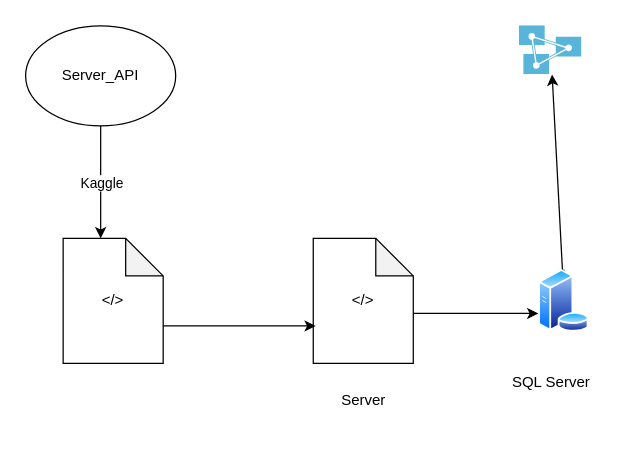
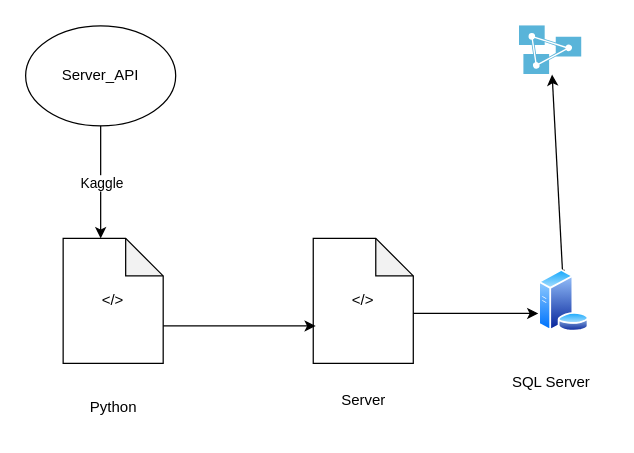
  <mxCell id="0" />
  <mxCell id="1" parent="0" />
  <mxCell id="2" value="&amp;lt;/&amp;gt;" style="shape=note;whiteSpace=wrap;html=1;backgroundOutline=1;darkOpacity=0.05;" vertex="1" parent="1"><mxGeometry x="50" y="190" width="80" height="100" as="geometry" /></mxCell>
+ <mxCell id="3" value="Python" style="text;html=1;align=center;verticalAlign=middle;resizable=0;points=[];autosize=1;strokeColor=none;fillColor=none;" vertex="1" parent="1"><mxGeometry x="60" y="310" width="60" height="30" as="geometry" /></mxCell>
  <mxCell id="4" value="Server_API" style="ellipse;whiteSpace=wrap;html=1;" vertex="1" parent="1"><mxGeometry x="20" y="20" width="120" height="80" as="geometry" /></mxCell>
  <mxCell id="5" value="&amp;lt;/&amp;gt;" style="shape=note;whiteSpace=wrap;html=1;backgroundOutline=1;darkOpacity=0.05;" vertex="1" parent="1"><mxGeometry x="250" y="190" width="80" height="100" as="geometry" /></mxCell>
  <mxCell id="6" value="Server" style="text;html=1;align=center;verticalAlign=middle;resizable=0;points=[];autosize=1;strokeColor=none;fillColor=none;" vertex="1" parent="1"><mxGeometry x="260" y="305" width="60" height="30" as="geometry" /></mxCell>
  <mxCell id="7" value="SQL Server" style="text;html=1;align=center;verticalAlign=middle;resizable=0;points=[];autosize=1;strokeColor=none;fillColor=none;" vertex="1" parent="1"><mxGeometry x="395" y="290" width="90" height="30" as="geometry" /></mxCell>
  <mxCell id="8" value="" style="endArrow=classic;html=1;entryX=0.025;entryY=0.7;entryDx=0;entryDy=0;entryPerimeter=0;" edge="1" parent="1" target="5"><mxGeometry width="50" height="50" relative="1" as="geometry"><mxPoint x="130" y="260" as="sourcePoint" /><mxPoint x="180" y="210" as="targetPoint" /></mxGeometry></mxCell>
  <mxCell id="9" value="" style="endArrow=classic;html=1;" edge="1" parent="1"><mxGeometry width="50" height="50" relative="1" as="geometry"><mxPoint x="330" y="250" as="sourcePoint" /><mxPoint x="430" y="250" as="targetPoint" /></mxGeometry></mxCell>
  <mxCell id="10" value="" style="endArrow=classic;html=1;" edge="1" parent="1"><mxGeometry relative="1" as="geometry"><mxPoint x="80" y="100" as="sourcePoint" /><mxPoint x="80" y="190" as="targetPoint" /></mxGeometry></mxCell>
  <mxCell id="11" value="Kaggle" style="edgeLabel;resizable=0;html=1;align=center;verticalAlign=middle;" connectable="0" vertex="1" parent="10"><mxGeometry relative="1" as="geometry" /></mxCell>
  <mxCell id="12" value="" style="sketch=0;aspect=fixed;html=1;points=[];align=center;image;fontSize=12;image=img/lib/mscae/Analysis_Services.svg;" vertex="1" parent="1"><mxGeometry x="415" y="20" width="50" height="39" as="geometry" /></mxCell>
  <mxCell id="13" value="" style="endArrow=classic;html=1;startArrow=none;" edge="1" parent="1" source="15" target="12"><mxGeometry width="50" height="50" relative="1" as="geometry"><mxPoint x="450" y="220" as="sourcePoint" /><mxPoint x="500" y="170" as="targetPoint" /></mxGeometry></mxCell>
  <mxCell id="14" value="" style="endArrow=none;html=1;" edge="1" parent="1" target="15"><mxGeometry width="50" height="50" relative="1" as="geometry"><mxPoint x="450" y="220" as="sourcePoint" /><mxPoint x="441.08" y="59" as="targetPoint" /></mxGeometry></mxCell>
  <mxCell id="15" value="" style="aspect=fixed;perimeter=ellipsePerimeter;html=1;align=center;shadow=0;dashed=0;spacingTop=3;image;image=img/lib/active_directory/database_server.svg;" vertex="1" parent="1"><mxGeometry x="430" y="215" width="41" height="50" as="geometry" /></mxCell>
